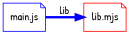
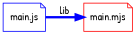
  strict digraph {
    rankdir=LR
    splines=polyline
    fontname="Patrick Hand"
    node [shape=note fontname="Patrick Hand"]
    n1 [color=blue label="main.js"]
-   n2 [color=red label="lib.mjs"]
+   n2 [color=red label="main.mjs"]
    n1 -> n2 [color=blue label=lib penwidth=3 fontname="Patrick Hand"]
  }
